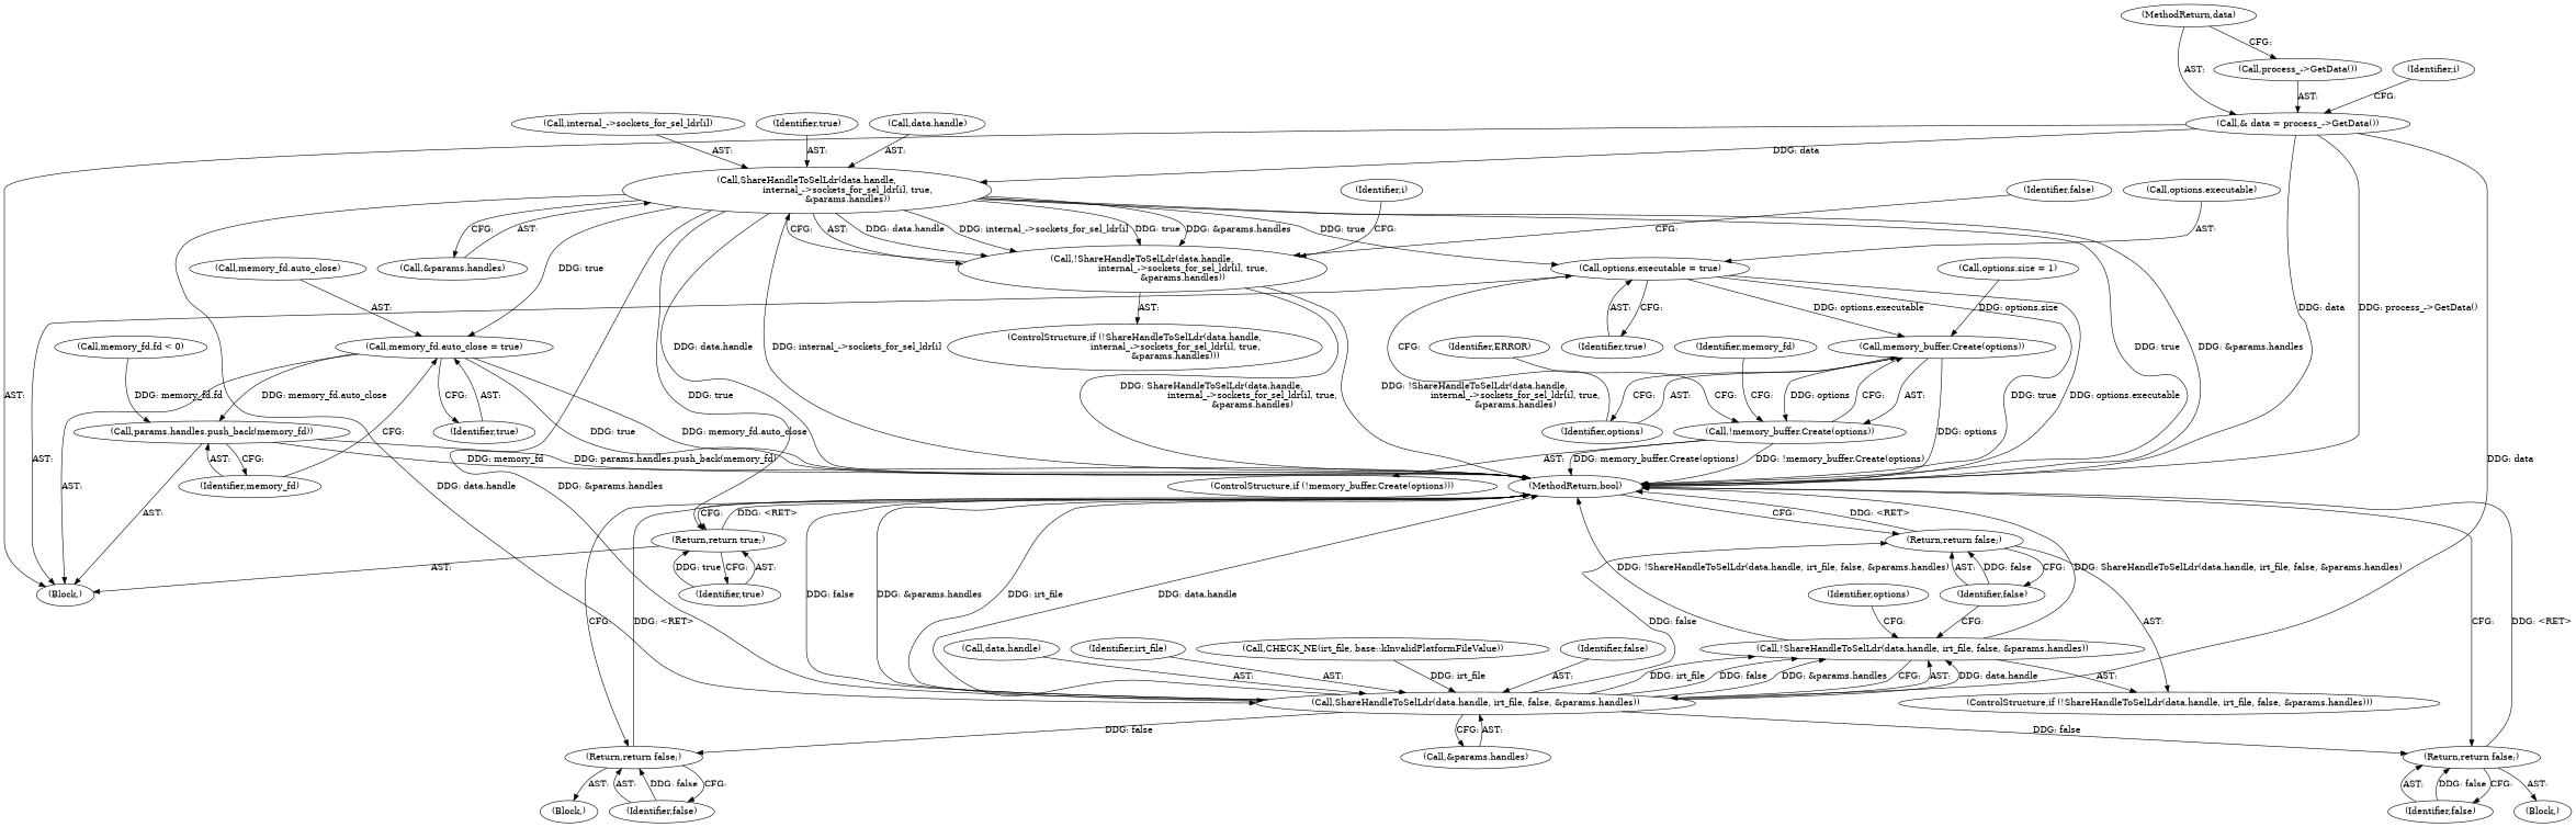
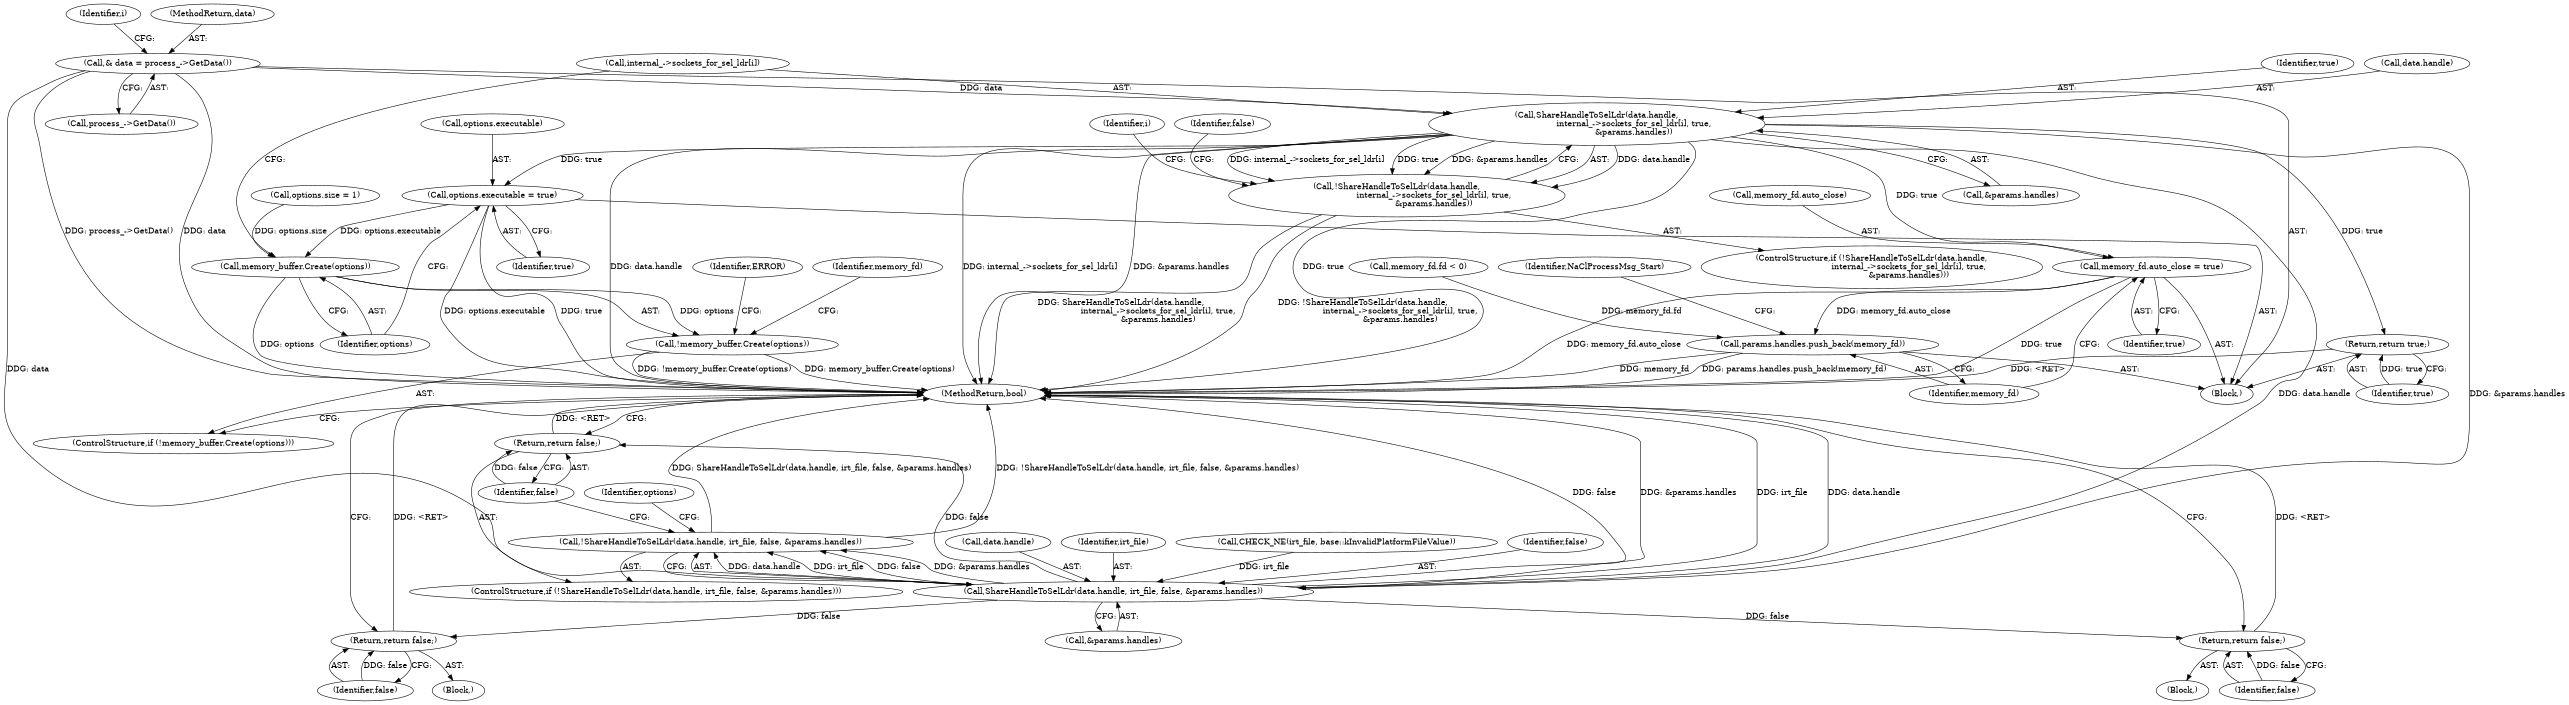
  digraph {
    n1 [label="(Call,ShareHandleToSelLdr(data.handle,\n                             internal_->sockets_for_sel_ldr[i], true,\n                             &params.handles))"]
    n2 [label="(Call,!ShareHandleToSelLdr(data.handle,\n                             internal_->sockets_for_sel_ldr[i], true,\n                             &params.handles))"]
    n3 [label="(Call,ShareHandleToSelLdr(data.handle, irt_file, false, &params.handles))"]
    n4 [label="(Call,options.executable = true)"]
    n5 [label="(Call,memory_fd.auto_close = true)"]
    n6 [label="(Return,return true;)"]
    n7 [label="(MethodReturn,bool)"]
    n8 [label="(Call,&params.handles)"]
    n9 [label="(ControlStructure,if (!ShareHandleToSelLdr(data.handle,\n                             internal_->sockets_for_sel_ldr[i], true,\n                             &params.handles)))"]
    n10 [label="(Call,!ShareHandleToSelLdr(data.handle, irt_file, false, &params.handles))"]
    n11 [label="(Return,return false;)"]
    n12 [label="(Return,return false;)"]
    n13 [label="(Return,return false;)"]
    n14 [label="(Call,&params.handles)"]
    n15 [label="(Block,)"]
    n16 [label="(Call,memory_buffer.Create(options))"]
    n17 [label="(Identifier,true)"]
    n18 [label="(Call,params.handles.push_back(memory_fd))"]
    n19 [label="(Identifier,true)"]
    n20 [label="(Identifier,true)"]
    n21 [label="(Call,& data = process_->GetData())"]
    n22 [label="(Call,process_->GetData())"]
    n23 [label="(ControlStructure,if (!ShareHandleToSelLdr(data.handle, irt_file, false, &params.handles)))"]
    n24 [label="(Identifier,false)"]
    n25 [label="(Block,)"]
    n26 [label="(Identifier,false)"]
    n27 [label="(Identifier,false)"]
    n28 [label="(Block,)"]
    n29 [label="(Call,!memory_buffer.Create(options))"]
    n30 [label="(Identifier,options)"]
    n31 [label="(ControlStructure,if (!memory_buffer.Create(options)))"]
    n32 [label="(Identifier,memory_fd)"]
    n33 [label="(Identifier,i)"]
    n34 [label="(Identifier,i)"]
    n35 [label="(Call,data.handle)"]
    n36 [label="(Call,data.handle)"]
    n37 [label="(Call,memory_fd.auto_close)"]
    n38 [label="(Identifier,irt_file)"]
    n39 [label="(Call,memory_fd.fd < 0)"]
    n40 [label="(Call,options.executable)"]
+   n41 [label="(Identifier,NaClProcessMsg_Start)"]
    n42 [label="(Call,internal_->sockets_for_sel_ldr[i])"]
    n43 [label="(Call,CHECK_NE(irt_file, base::kInvalidPlatformFileValue))"]
    n44 [label="(Call,options.size = 1)"]
    n45 [label="(Identifier,memory_fd)"]
    n46 [label="(Identifier,false)"]
    n47 [label="(MethodReturn,data)"]
    n48 [label="(Identifier,true)"]
    n49 [label="(Identifier,false)"]
    n50 [label="(Identifier,options)"]
    n51 [label="(Identifier,ERROR)"]
    n1 -> n2 [label="AST: "]
    n1 -> n2 [label="DDG: data.handle"]
    n1 -> n2 [label="DDG: internal_->sockets_for_sel_ldr[i]"]
    n1 -> n2 [label="DDG: true"]
    n1 -> n2 [label="DDG: &params.handles"]
    n1 -> n3 [label="DDG: data.handle"]
    n1 -> n3 [label="DDG: &params.handles"]
    n1 -> n4 [label="DDG: true"]
    n1 -> n5 [label="DDG: true"]
    n1 -> n6 [label="DDG: true"]
    n1 -> n7 [label="DDG: true"]
    n1 -> n7 [label="DDG: &params.handles"]
    n1 -> n7 [label="DDG: data.handle"]
    n1 -> n7 [label="DDG: internal_->sockets_for_sel_ldr[i]"]
    n1 -> n8 [label="CFG: "]
    n2 -> n1 [label="CFG: "]
    n2 -> n7 [label="DDG: ShareHandleToSelLdr(data.handle,\n                             internal_->sockets_for_sel_ldr[i], true,\n                             &params.handles)"]
    n2 -> n7 [label="DDG: !ShareHandleToSelLdr(data.handle,\n                             internal_->sockets_for_sel_ldr[i], true,\n                             &params.handles)"]
    n2 -> n9 [label="AST: "]
    n3 -> n7 [label="DDG: false"]
    n3 -> n7 [label="DDG: &params.handles"]
    n3 -> n7 [label="DDG: irt_file"]
    n3 -> n7 [label="DDG: data.handle"]
    n3 -> n10 [label="AST: "]
    n3 -> n10 [label="DDG: data.handle"]
    n3 -> n10 [label="DDG: irt_file"]
    n3 -> n10 [label="DDG: false"]
    n3 -> n10 [label="DDG: &params.handles"]
    n3 -> n11 [label="DDG: false"]
    n3 -> n12 [label="DDG: false"]
    n3 -> n13 [label="DDG: false"]
    n3 -> n14 [label="CFG: "]
    n4 -> n7 [label="DDG: true"]
    n4 -> n7 [label="DDG: options.executable"]
    n4 -> n15 [label="AST: "]
    n4 -> n16 [label="DDG: options.executable"]
    n4 -> n17 [label="CFG: "]
    n5 -> n7 [label="DDG: true"]
    n5 -> n7 [label="DDG: memory_fd.auto_close"]
    n5 -> n15 [label="AST: "]
    n5 -> n18 [label="DDG: memory_fd.auto_close"]
    n5 -> n19 [label="CFG: "]
    n6 -> n7 [label="DDG: <RET>"]
    n6 -> n15 [label="AST: "]
    n6 -> n20 [label="CFG: "]
-   n7 -> n6 [label="CFG: "]
+   n7 -> n31 [label="CFG: "]
    n7 -> n11 [label="CFG: "]
    n7 -> n12 [label="CFG: "]
    n7 -> n13 [label="CFG: "]
    n8 -> n1 [label="AST: "]
    n10 -> n3 [label="CFG: "]
    n10 -> n7 [label="DDG: ShareHandleToSelLdr(data.handle, irt_file, false, &params.handles)"]
    n10 -> n7 [label="DDG: !ShareHandleToSelLdr(data.handle, irt_file, false, &params.handles)"]
    n10 -> n23 [label="AST: "]
    n11 -> n7 [label="DDG: <RET>"]
    n11 -> n23 [label="AST: "]
    n11 -> n24 [label="CFG: "]
    n12 -> n7 [label="DDG: <RET>"]
    n12 -> n25 [label="AST: "]
    n12 -> n26 [label="CFG: "]
    n13 -> n7 [label="DDG: <RET>"]
    n13 -> n27 [label="CFG: "]
    n13 -> n28 [label="AST: "]
    n14 -> n3 [label="AST: "]
    n16 -> n7 [label="DDG: options"]
    n16 -> n29 [label="AST: "]
    n16 -> n29 [label="DDG: options"]
    n16 -> n30 [label="CFG: "]
    n17 -> n4 [label="AST: "]
    n18 -> n7 [label="DDG: memory_fd"]
    n18 -> n7 [label="DDG: params.handles.push_back(memory_fd)"]
    n18 -> n15 [label="AST: "]
    n18 -> n32 [label="CFG: "]
    n19 -> n5 [label="AST: "]
    n20 -> n6 [label="AST: "]
    n20 -> n6 [label="DDG: true"]
    n21 -> n1 [label="DDG: data"]
    n21 -> n3 [label="DDG: data"]
    n21 -> n7 [label="DDG: data"]
    n21 -> n7 [label="DDG: process_->GetData()"]
    n21 -> n15 [label="AST: "]
-   n47 -> n22 [label="CFG: "]
+   n21 -> n22 [label="CFG: "]
    n22 -> n21 [label="AST: "]
    n24 -> n10 [label="CFG: "]
    n24 -> n11 [label="AST: "]
    n24 -> n11 [label="DDG: false"]
    n26 -> n12 [label="AST: "]
    n26 -> n12 [label="DDG: false"]
    n27 -> n13 [label="AST: "]
    n27 -> n13 [label="DDG: false"]
    n29 -> n7 [label="DDG: !memory_buffer.Create(options)"]
    n29 -> n7 [label="DDG: memory_buffer.Create(options)"]
-   n29 -> n16 [label="CFG: "]
+   n42 -> n16 [label="CFG: "]
    n29 -> n31 [label="AST: "]
    n30 -> n4 [label="CFG: "]
    n30 -> n16 [label="AST: "]
    n32 -> n5 [label="CFG: "]
    n32 -> n18 [label="AST: "]
    n33 -> n2 [label="CFG: "]
    n34 -> n21 [label="CFG: "]
    n35 -> n1 [label="AST: "]
    n36 -> n3 [label="AST: "]
    n37 -> n5 [label="AST: "]
    n38 -> n3 [label="AST: "]
    n39 -> n18 [label="DDG: memory_fd.fd"]
    n40 -> n4 [label="AST: "]
+   n41 -> n18 [label="CFG: "]
    n42 -> n1 [label="AST: "]
    n43 -> n3 [label="DDG: irt_file"]
    n44 -> n16 [label="DDG: options.size"]
    n45 -> n29 [label="CFG: "]
    n46 -> n3 [label="AST: "]
    n47 -> n21 [label="AST: "]
    n48 -> n1 [label="AST: "]
    n49 -> n2 [label="CFG: "]
    n50 -> n10 [label="CFG: "]
    n51 -> n29 [label="CFG: "]
  }
